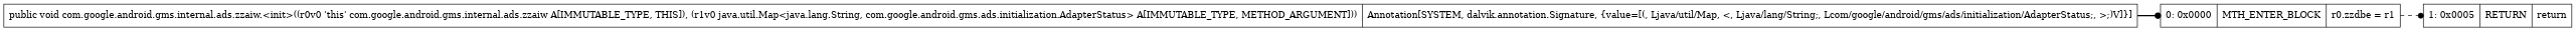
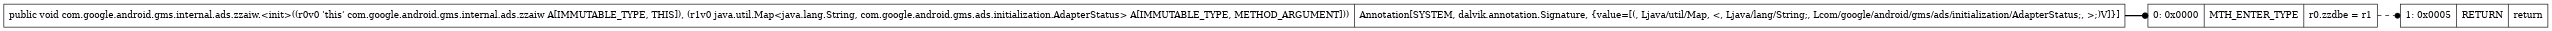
  digraph {
    rankdir=LR
    node [shape=record]
    edge [arrowhead=dot]
-   n1 [label="{0\:\ 0x0000|MTH_ENTER_BLOCK\l|r0.zzdbe = r1\l}"]
+   n1 [label="{0\:\ 0x0000|MTH_ENTER_TYPE\l|r0.zzdbe = r1\l}"]
    n2 [label="{1\:\ 0x0005|RETURN\l|return\l}"]
    n3 [label="{public void com.google.android.gms.internal.ads.zzaiw.\<init\>((r0v0 'this' com.google.android.gms.internal.ads.zzaiw A[IMMUTABLE_TYPE, THIS]), (r1v0 java.util.Map\<java.lang.String, com.google.android.gms.ads.initialization.AdapterStatus\> A[IMMUTABLE_TYPE, METHOD_ARGUMENT]))  | Annotation[SYSTEM, dalvik.annotation.Signature, \{value=[(, Ljava\/util\/Map, \<, Ljava\/lang\/String;, Lcom\/google\/android\/gms\/ads\/initialization\/AdapterStatus;, \>;)V]\}]\l}"]
    n1 -> n2 [style=dashed]
    n3 -> n1 [style=bold]
  }
